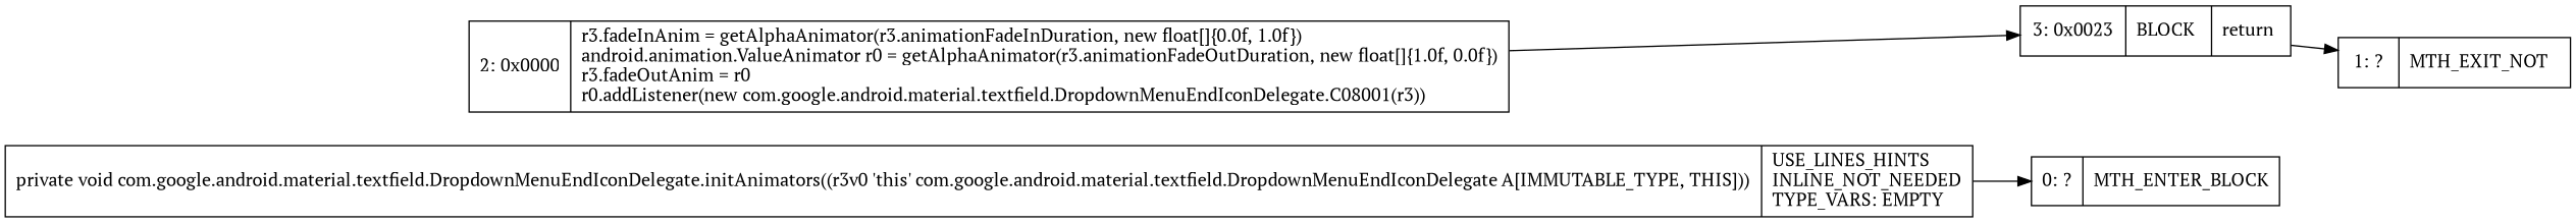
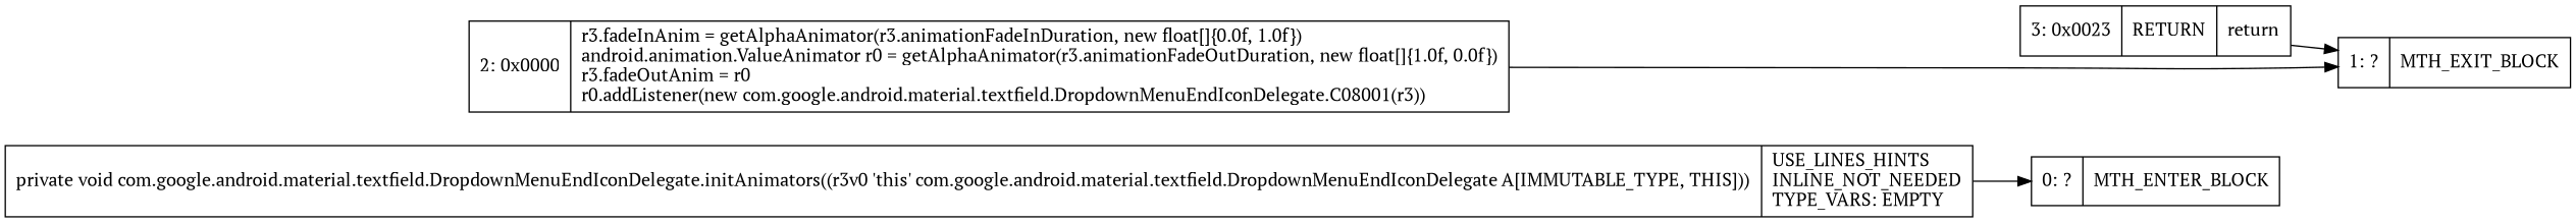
  digraph {
    fontname="PT Serif"
    rankdir=LR
    node [fontname="PT Serif" shape=record]
    edge [fontname="PT Serif"]
    n1 [label="{0\:\ ?|MTH_ENTER_BLOCK\l}"]
    n2 [label="{2\:\ 0x0000|r3.fadeInAnim = getAlphaAnimator(r3.animationFadeInDuration, new float[]\{0.0f, 1.0f\})\landroid.animation.ValueAnimator r0 = getAlphaAnimator(r3.animationFadeOutDuration, new float[]\{1.0f, 0.0f\})\lr3.fadeOutAnim = r0\lr0.addListener(new com.google.android.material.textfield.DropdownMenuEndIconDelegate.C08001(r3))\l}"]
-   n3 [label="{3\:\ 0x0023|BLOCK\l|return\l}"]
-   n4 [label="{1\:\ ?|MTH_EXIT_NOT\l}"]
+   n3 [label="{3\:\ 0x0023|RETURN\l|return\l}"]
+   n4 [label="{1\:\ ?|MTH_EXIT_BLOCK\l}"]
    n5 [label="{private void com.google.android.material.textfield.DropdownMenuEndIconDelegate.initAnimators((r3v0 'this' com.google.android.material.textfield.DropdownMenuEndIconDelegate A[IMMUTABLE_TYPE, THIS]))  | USE_LINES_HINTS\lINLINE_NOT_NEEDED\lTYPE_VARS: EMPTY\l}"]
-   n2 -> n3
+   n2 -> n4
    n3 -> n4
    n5 -> n1
  }
